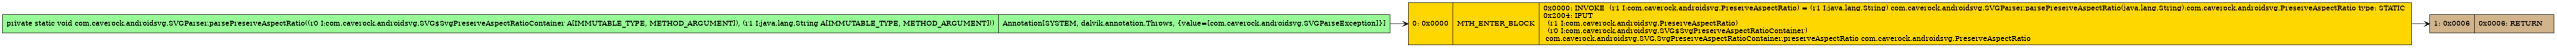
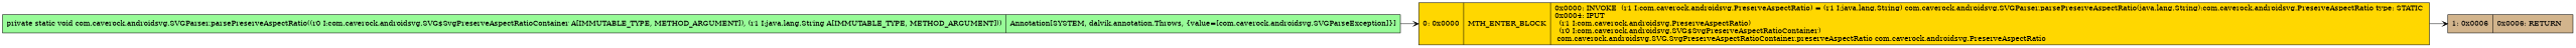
  digraph {
    rankdir=LR
    node [shape=record style=filled]
    edge [arrowhead=vee]
-   n1 [label="{0\:\ 0x0000|MTH_ENTER_BLOCK\l|0x0000: INVOKE  (r1 I:com.caverock.androidsvg.PreserveAspectRatio) = (r1 I:java.lang.String) com.caverock.androidsvg.SVGParser.parsePreserveAspectRatio(java.lang.String):com.caverock.androidsvg.PreserveAspectRatio type: STATIC \l0x2004: IPUT  \l  (r1 I:com.caverock.androidsvg.PreserveAspectRatio)\l  (r0 I:com.caverock.androidsvg.SVG$SvgPreserveAspectRatioContainer)\l com.caverock.androidsvg.SVG.SvgPreserveAspectRatioContainer.preserveAspectRatio com.caverock.androidsvg.PreserveAspectRatio \l}" fillcolor=gold]
+   n1 [label="{0\:\ 0x0000|MTH_ENTER_BLOCK\l|0x0000: INVOKE  (r1 I:com.caverock.androidsvg.PreserveAspectRatio) = (r1 I:java.lang.String) com.caverock.androidsvg.SVGParser.parsePreserveAspectRatio(java.lang.String):com.caverock.androidsvg.PreserveAspectRatio type: STATIC \l0x0004: IPUT  \l  (r1 I:com.caverock.androidsvg.PreserveAspectRatio)\l  (r0 I:com.caverock.androidsvg.SVG$SvgPreserveAspectRatioContainer)\l com.caverock.androidsvg.SVG.SvgPreserveAspectRatioContainer.preserveAspectRatio com.caverock.androidsvg.PreserveAspectRatio \l}" fillcolor=gold]
    n2 [label="{1\:\ 0x0006|0x0006: RETURN   \l}" fillcolor=tan]
    n3 [label="{private static void com.caverock.androidsvg.SVGParser.parsePreserveAspectRatio((r0 I:com.caverock.androidsvg.SVG$SvgPreserveAspectRatioContainer A[IMMUTABLE_TYPE, METHOD_ARGUMENT]), (r1 I:java.lang.String A[IMMUTABLE_TYPE, METHOD_ARGUMENT]))  | Annotation[SYSTEM, dalvik.annotation.Throws, \{value=[com.caverock.androidsvg.SVGParseException]\}]\l}" fillcolor=palegreen]
    n1 -> n2
    n3 -> n1
  }
